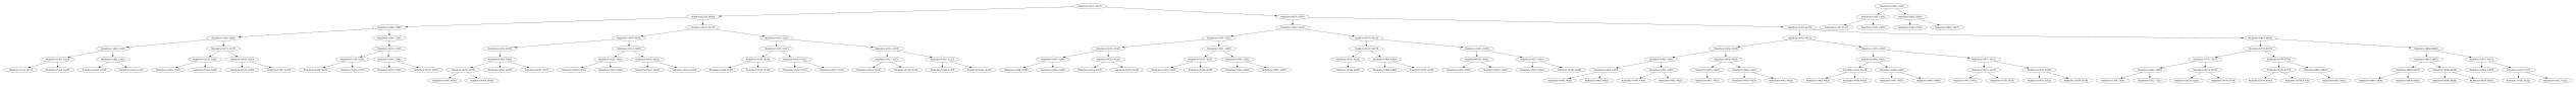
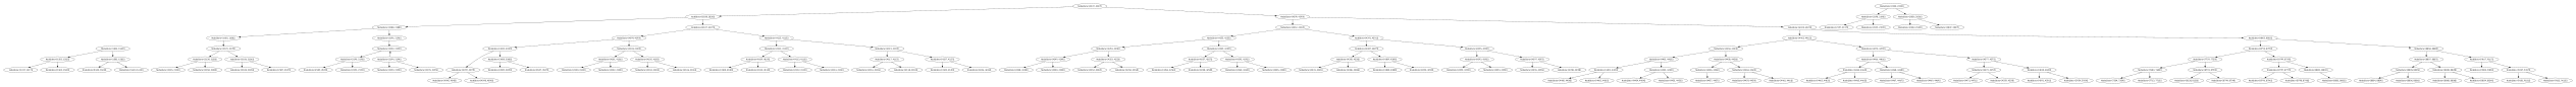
  digraph {
    fontname="IBM Plex Sans"
    node [fontname="IBM Plex Sans"]
    edge [fontname="IBM Plex Sans"]
    n1 [label="Node{data=[4247, 4247]}"]
    n2 [label="Node{data=[2838, 2838]}"]
    n3 [label="Node{data=[4399, 4399]}"]
    n4 [label="Node{data=[2188, 2188]}"]
    n5 [label="Node{data=[4107, 4107]}"]
    n6 [label="Node{data=[4312, 4312]}"]
    n7 [label="Node{data=[6023, 6023]}"]
    n8 [label="Node{data=[1681, 1681]}"]
    n9 [label="Node{data=[2196, 2196]}"]
    n10 [label="Node{data=[4099, 4099]}"]
    n11 [label="Node{data=[4115, 4115]}"]
    n12 [label="Node{data=[1504, 1504]}"]
    n13 [label="Node{data=[2170, 2170]}"]
    n14 [label="Node{data=[2192, 2192]}"]
    n15 [label="Node{data=[1502, 1502]}"]
    n16 [label="Node{data=[1582, 1582]}"]
    n17 [label="Node{data=[2138, 2138]}"]
    n18 [label="Node{data=[2186, 2186]}"]
    n19 [label="Node{data=[1417, 1417]}"]
    n20 [label="Node{data=[1503, 1503]}"]
    n21 [label="Node{data=[1505, 1505]}"]
    n22 [label="Node{data=[1613, 1613]}"]
    n23 [label="Node{data=[2115, 2115]}"]
    n24 [label="Node{data=[2158, 2158]}"]
    n25 [label="Node{data=[2185, 2185]}"]
    n26 [label="Node{data=[2187, 2187]}"]
    n27 [label="Node{data=[2190, 2190]}"]
    n28 [label="Node{data=[2194, 2194]}"]
    n29 [label="Node{data=[2200, 2200]}"]
    n30 [label="Node{data=[2198, 2198]}"]
    n31 [label="Node{data=[2836, 2836]}"]
    n32 [label="Node{data=[2189, 2189]}"]
    n33 [label="Node{data=[2191, 2191]}"]
    n34 [label="Node{data=[2193, 2193]}"]
    n35 [label="Node{data=[2195, 2195]}"]
    n36 [label="Node{data=[2197, 2197]}"]
    n37 [label="Node{data=[2199, 2199]}"]
    n38 [label="Node{data=[2552, 2552]}"]
    n39 [label="Node{data=[2837, 2837]}"]
    n40 [label="Node{data=[4032, 4032]}"]
    n41 [label="Node{data=[4103, 4103]}"]
    n42 [label="Node{data=[4111, 4111]}"]
    n43 [label="Node{data=[4119, 4119]}"]
    n44 [label="Node{data=[3008, 3008]}"]
    n45 [label="Node{data=[4097, 4097]}"]
    n46 [label="Node{data=[4101, 4101]}"]
    n47 [label="Node{data=[4105, 4105]}"]
    n48 [label="Node{data=[2839, 2839]}"]
    n49 [label="Node{data=[3537, 3537]}"]
    n50 [label="Node{data=[4045, 4045]}"]
    n51 [label="Node{data=[4098, 4098]}"]
    n52 [label="Node{data=[4100, 4100]}"]
    n53 [label="Node{data=[4102, 4102]}"]
    n54 [label="Node{data=[4104, 4104]}"]
    n55 [label="Node{data=[4106, 4106]}"]
    n56 [label="Node{data=[4109, 4109]}"]
    n57 [label="Node{data=[4113, 4113]}"]
    n58 [label="Node{data=[4117, 4117]}"]
    n59 [label="Node{data=[4227, 4227]}"]
    n60 [label="Node{data=[4108, 4108]}"]
    n61 [label="Node{data=[4110, 4110]}"]
    n62 [label="Node{data=[4112, 4112]}"]
    n63 [label="Node{data=[4114, 4114]}"]
    n64 [label="Node{data=[4116, 4116]}"]
    n65 [label="Node{data=[4118, 4118]}"]
    n66 [label="Node{data=[4120, 4120]}"]
    n67 [label="Node{data=[4246, 4246]}"]
    n68 [label="Node{data=[4255, 4255]}"]
    n69 [label="Node{data=[4391, 4391]}"]
    n70 [label="Node{data=[4462, 4462]}"]
    n71 [label="Node{data=[8803, 8803]}"]
    n72 [label="Node{data=[4251, 4251]}"]
    n73 [label="Node{data=[4259, 4259]}"]
    n74 [label="Node{data=[4387, 4387]}"]
    n75 [label="Node{data=[4395, 4395]}"]
    n76 [label="Node{data=[4249, 4249]}"]
    n77 [label="Node{data=[4253, 4253]}"]
    n78 [label="Node{data=[4257, 4257]}"]
    n79 [label="Node{data=[4292, 4292]}"]
    n80 [label="Node{data=[4248, 4248]}"]
    n81 [label="Node{data=[4250, 4250]}"]
    n82 [label="Node{data=[4252, 4252]}"]
    n83 [label="Node{data=[4254, 4254]}"]
    n84 [label="Node{data=[4256, 4256]}"]
    n85 [label="Node{data=[4258, 4258]}"]
    n86 [label="Node{data=[4260, 4260]}"]
    n87 [label="Node{data=[4305, 4305]}"]
    n88 [label="Node{data=[4350, 4350]}"]
    n89 [label="Node{data=[4389, 4389]}"]
    n90 [label="Node{data=[4393, 4393]}"]
    n91 [label="Node{data=[4397, 4397]}"]
+   n92 [label="Node{data=[4341, 4341]}"]
    n93 [label="Node{data=[4386, 4386]}"]
    n94 [label="Node{data=[4388, 4388]}"]
    n95 [label="Node{data=[4390, 4390]}"]
    n96 [label="Node{data=[4392, 4392]}"]
    n97 [label="Node{data=[4394, 4394]}"]
    n98 [label="Node{data=[4396, 4396]}"]
    n99 [label="Node{data=[4398, 4398]}"]
    n100 [label="Node{data=[4454, 4454]}"]
    n101 [label="Node{data=[4470, 4470]}"]
    n102 [label="Node{data=[8795, 8795]}"]
    n103 [label="Node{data=[8858, 8858]}"]
    n104 [label="Node{data=[4403, 4403]}"]
    n105 [label="Node{data=[4458, 4458]}"]
    n106 [label="Node{data=[4466, 4466]}"]
    n107 [label="Node{data=[4577, 4577]}"]
    n108 [label="Node{data=[4401, 4401]}"]
    n109 [label="Node{data=[4452, 4452]}"]
    n110 [label="Node{data=[4456, 4456]}"]
    n111 [label="Node{data=[4460, 4460]}"]
    n112 [label="Node{data=[4400, 4400]}"]
    n113 [label="Node{data=[4402, 4402]}"]
    n114 [label="Node{data=[4404, 4404]}"]
    n115 [label="Node{data=[4453, 4453]}"]
    n116 [label="Node{data=[4457, 4457]}"]
    n117 [label="Node{data=[4459, 4459]}"]
    n118 [label="Node{data=[4461, 4461]}"]
    n119 [label="Node{data=[4464, 4464]}"]
    n120 [label="Node{data=[4468, 4468]}"]
    n121 [label="Node{data=[4472, 4472]}"]
    n122 [label="Node{data=[4698, 4698]}"]
    n123 [label="Node{data=[4463, 4463]}"]
    n124 [label="Node{data=[4465, 4465]}"]
    n125 [label="Node{data=[4467, 4467]}"]
    n126 [label="Node{data=[4469, 4469]}"]
    n127 [label="Node{data=[4471, 4471]}"]
    n128 [label="Node{data=[4559, 4559]}"]
    n129 [label="Node{data=[4591, 4591]}"]
    n130 [label="Node{data=[5954, 5954]}"]
    n131 [label="Node{data=[7759, 7759]}"]
    n132 [label="Node{data=[8799, 8799]}"]
    n133 [label="Node{data=[8807, 8807]}"]
    n134 [label="Node{data=[9167, 9167]}"]
    n135 [label="Node{data=[7683, 7683]}"]
    n136 [label="Node{data=[8793, 8793]}"]
    n137 [label="Node{data=[8797, 8797]}"]
    n138 [label="Node{data=[8801, 8801]}"]
    n139 [label="Node{data=[7304, 7304]}"]
    n140 [label="Node{data=[7713, 7713]}"]
    n141 [label="Node{data=[8128, 8128]}"]
    n142 [label="Node{data=[8794, 8794]}"]
    n143 [label="Node{data=[8796, 8796]}"]
    n144 [label="Node{data=[8798, 8798]}"]
    n145 [label="Node{data=[8802, 8802]}"]
    n146 [label="Node{data=[8805, 8805]}"]
    n147 [label="Node{data=[8828, 8828]}"]
    n148 [label="Node{data=[9085, 9085]}"]
    n149 [label="Node{data=[9457, 9457]}"]
    n150 [label="Node{data=[8804, 8804]}"]
    n151 [label="Node{data=[8806, 8806]}"]
    n152 [label="Node{data=[8808, 8808]}"]
    n153 [label="Node{data=[8834, 8834]}"]
    n154 [label="Node{data=[9181, 9181]}"]
    n155 [label="Node{data=[9613, 9613]}"]
    n1 -> n2
    n1 -> n3
    n2 -> n4
    n2 -> n5
    n3 -> n6
    n3 -> n7
    n4 -> n8
    n4 -> n9
    n5 -> n10
    n5 -> n11
    n6 -> n68
    n6 -> n69
    n7 -> n70
    n7 -> n71
-   n8 -> n12
    n8 -> n13
    n9 -> n14
    n10 -> n40
    n10 -> n41
    n11 -> n42
    n11 -> n43
    n12 -> n15
    n12 -> n16
    n13 -> n17
    n13 -> n18
    n14 -> n27
-   n14 -> n28
+   n28 -> n14
    n15 -> n19
    n15 -> n20
    n16 -> n21
    n16 -> n22
    n17 -> n23
    n17 -> n24
    n18 -> n25
    n18 -> n26
    n27 -> n32
    n27 -> n33
    n28 -> n34
    n28 -> n35
    n29 -> n30
    n29 -> n31
    n30 -> n36
    n30 -> n37
    n31 -> n38
    n31 -> n39
    n40 -> n44
-   n44 -> n45
+   n40 -> n45
    n41 -> n46
    n41 -> n47
    n42 -> n56
    n42 -> n57
    n43 -> n58
    n43 -> n59
    n44 -> n48
    n44 -> n49
    n45 -> n50
    n45 -> n51
    n46 -> n52
    n46 -> n53
    n47 -> n54
    n47 -> n55
    n56 -> n60
    n56 -> n61
    n57 -> n62
    n57 -> n63
    n58 -> n64
    n58 -> n65
    n59 -> n66
    n59 -> n67
    n68 -> n72
    n68 -> n73
    n69 -> n74
    n69 -> n75
    n70 -> n100
    n70 -> n101
    n71 -> n102
    n71 -> n103
    n72 -> n76
    n72 -> n77
    n73 -> n78
    n73 -> n79
    n74 -> n88
    n74 -> n89
    n75 -> n90
    n75 -> n91
    n76 -> n80
    n76 -> n81
    n77 -> n82
    n77 -> n83
    n78 -> n84
    n78 -> n85
    n79 -> n86
    n79 -> n87
+   n88 -> n92
    n88 -> n93
    n89 -> n94
    n89 -> n95
    n90 -> n96
    n90 -> n97
    n91 -> n98
    n91 -> n99
    n100 -> n104
    n100 -> n105
    n101 -> n106
    n101 -> n107
    n102 -> n131
    n102 -> n132
    n103 -> n133
    n103 -> n134
    n104 -> n108
    n104 -> n109
    n105 -> n110
    n105 -> n111
    n106 -> n119
    n106 -> n120
    n107 -> n121
    n107 -> n122
    n108 -> n112
    n108 -> n113
    n109 -> n114
    n109 -> n115
    n110 -> n116
    n111 -> n117
    n111 -> n118
    n119 -> n123
    n119 -> n124
    n120 -> n125
    n120 -> n126
    n121 -> n127
    n121 -> n128
    n122 -> n129
    n122 -> n130
    n131 -> n135
    n131 -> n136
    n132 -> n137
    n132 -> n138
    n133 -> n146
    n133 -> n147
    n134 -> n148
    n134 -> n149
    n135 -> n139
    n135 -> n140
    n136 -> n141
    n136 -> n142
    n137 -> n143
    n137 -> n144
    n138 -> n145
    n146 -> n150
    n146 -> n151
    n147 -> n152
    n147 -> n153
    n149 -> n154
    n149 -> n155
  }
